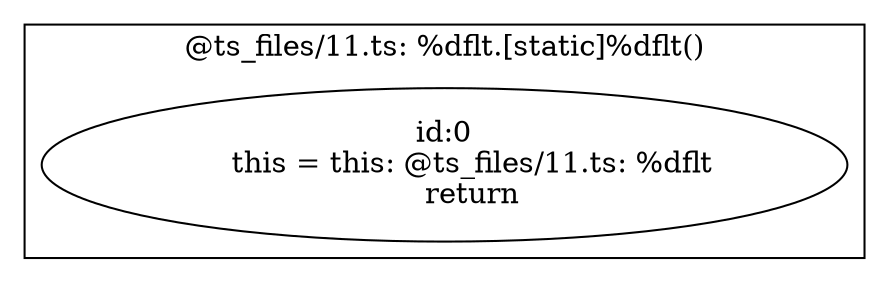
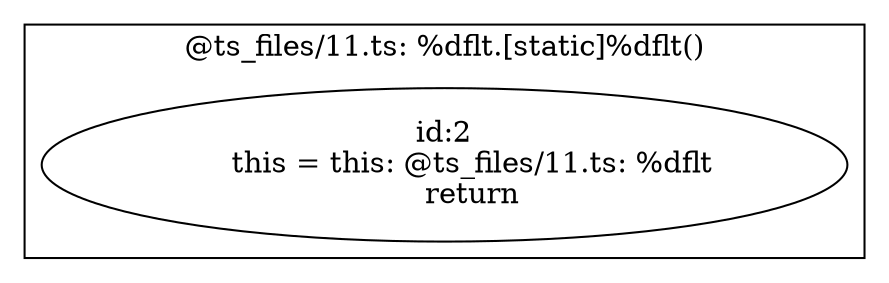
  digraph {
-   n1 [label="id:0\n      this = this: @ts_files/11.ts: %dflt\n      return"]
+   n1 [label="id:2\n      this = this: @ts_files/11.ts: %dflt\n      return"]
    subgraph cluster_1 {
      label="@ts_files/11.ts: %dflt.[static]%dflt()"
      n1
    }
  }
